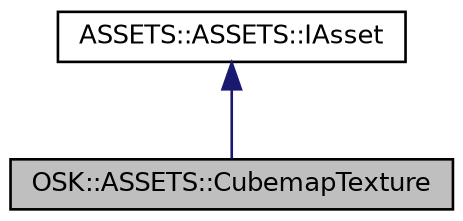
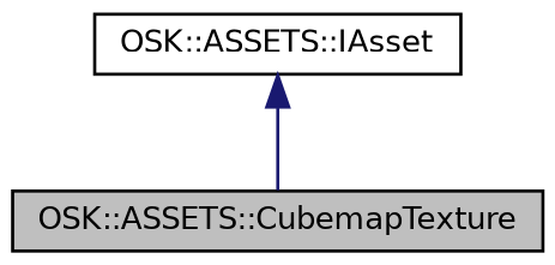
  digraph {
    node [color=black fontname=Helvetica fontsize=10 shape=record style=filled]
    n1 [fillcolor=grey75 fontcolor=black height=0.2 label="OSK::ASSETS::CubemapTexture" width=0.4]
-   n2 [fillcolor=white height=0.2 label="ASSETS::ASSETS::IAsset" width=0.4]
+   n2 [fillcolor=white height=0.2 label="OSK::ASSETS::IAsset" width=0.4]
    n2 -> n1 [color=midnightblue dir=back fontname=Helvetica fontsize=10 labelfontname=Helvetica labelfontsize=10 style=solid]
  }
